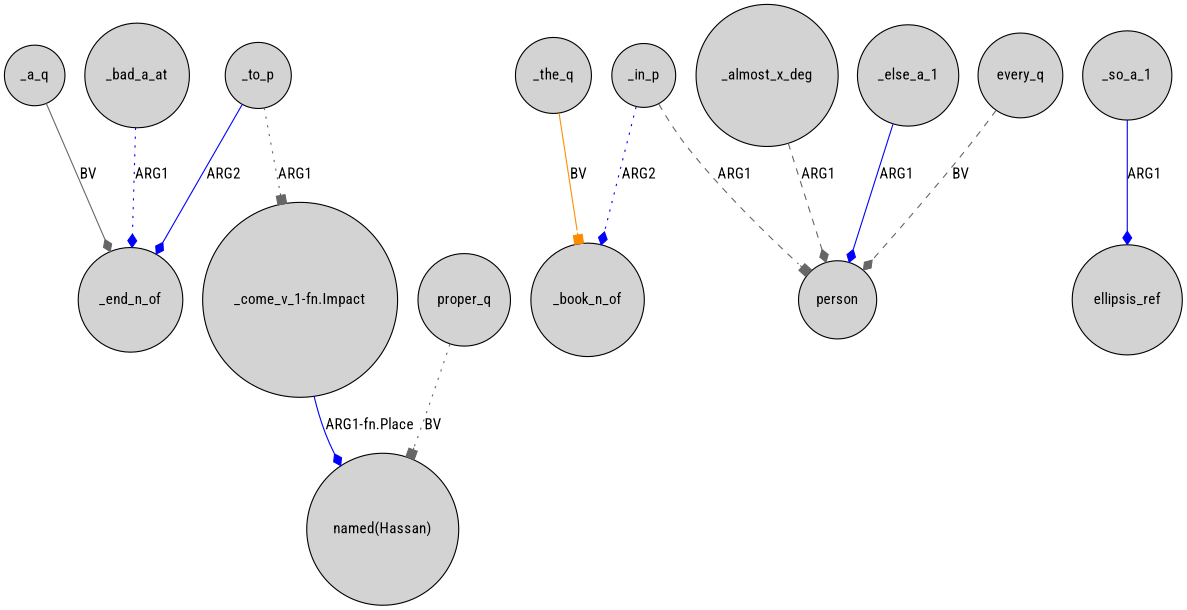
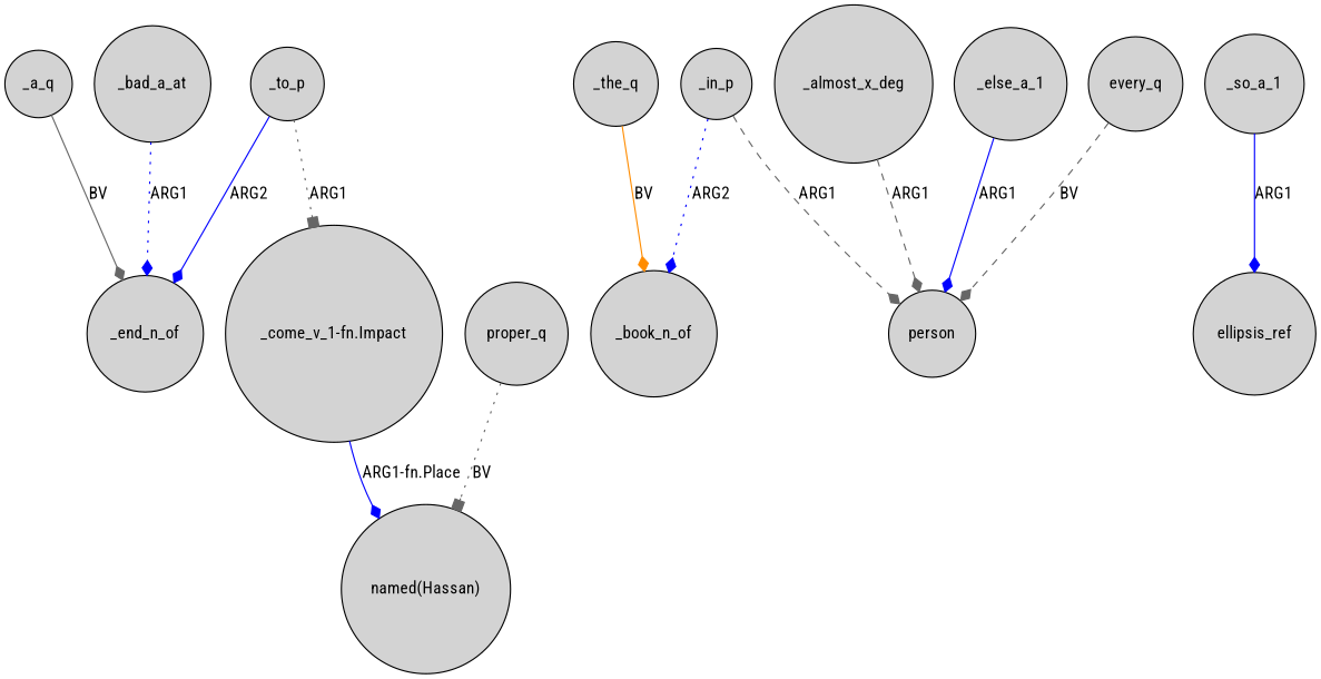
  digraph {
    fontname="Roboto Condensed"
    node [fontname="Roboto Condensed" shape=circle style=filled]
    edge [arrowhead=diamond color=gray40 fontname="Roboto Condensed" style=solid]
    _a_q
    _end_n_of
    _in_p
    _book_n_of
    person
    _to_p
    "_come_v_1-fn.Impact"
    "named(Hassan)"
    every_q
    _almost_x_deg
    proper_q
    _bad_a_at
    _the_q
    _else_a_1
    _so_a_1
    ellipsis_ref
    _a_q -> _end_n_of [label=BV]
    _in_p -> _book_n_of [color=blue label=ARG2 style=dotted]
-   _in_p -> person [arrowhead=box label=ARG1 style=dashed]
+   _in_p -> person [label=ARG1 style=dashed]
    _to_p -> _end_n_of [color=blue label=ARG2]
    _to_p -> "_come_v_1-fn.Impact" [arrowhead=box label=ARG1 style=dotted]
    "_come_v_1-fn.Impact" -> "named(Hassan)" [color=blue label="ARG1-fn.Place"]
    every_q -> person [label=BV style=dashed]
    _almost_x_deg -> person [label=ARG1 style=dashed]
    proper_q -> "named(Hassan)" [arrowhead=box label=BV style=dotted]
    _bad_a_at -> _end_n_of [color=blue label=ARG1 style=dotted]
-   _the_q -> _book_n_of [arrowhead=box color=darkorange label=BV]
+   _the_q -> _book_n_of [color=darkorange label=BV]
    _else_a_1 -> person [color=blue label=ARG1]
    _so_a_1 -> ellipsis_ref [color=blue label=ARG1]
  }
